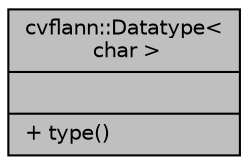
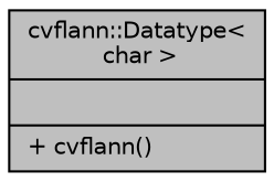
  digraph {
-   n1 [color=black fillcolor=grey75 fontcolor=black fontname=Helvetica fontsize=10 height=0.2 label="{cvflann::Datatype\<\l char \>\n||+ type()\l}" shape=record style=filled width=0.4]
+   n1 [color=black fillcolor=grey75 fontcolor=black fontname=Helvetica fontsize=10 height=0.2 label="{cvflann::Datatype\<\l char \>\n||+ cvflann()\l}" shape=record style=filled width=0.4]
  }
